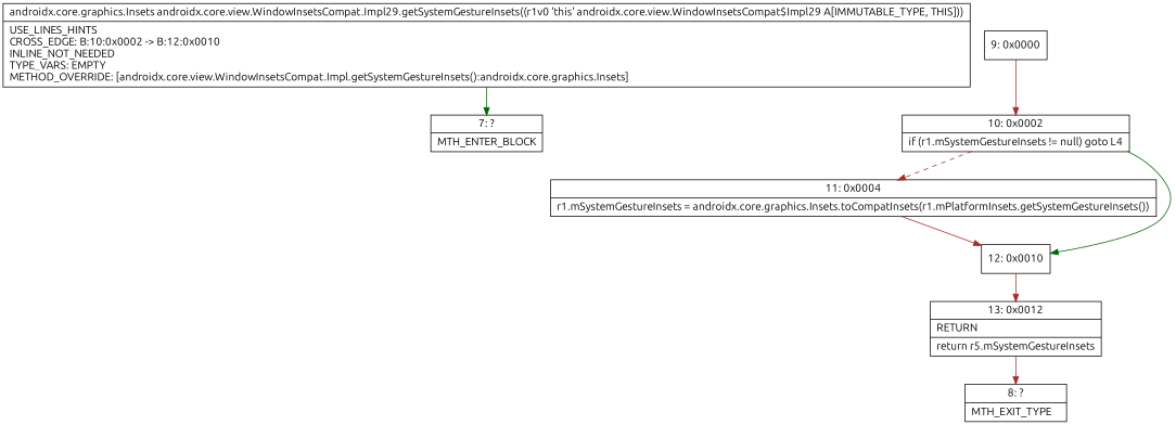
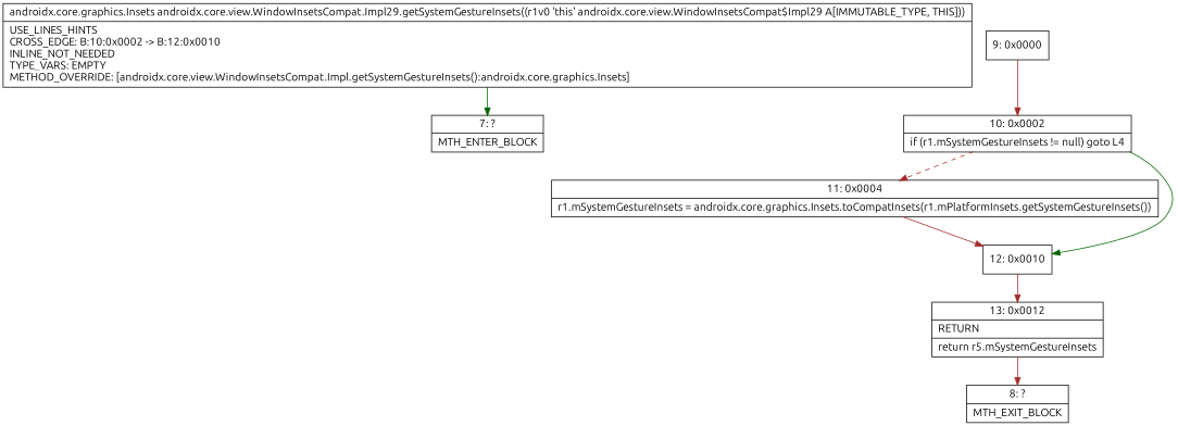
  digraph {
    fontname=Ubuntu
    node [fontname=Ubuntu shape=record]
    edge [color=brown fontname=Ubuntu]
    n1 [label="{7\:\ ?|MTH_ENTER_BLOCK\l}"]
    n2 [label="{9\:\ 0x0000}"]
    n3 [label="{10\:\ 0x0002|if (r1.mSystemGestureInsets != null) goto L4\l}"]
    n4 [label="{11\:\ 0x0004|r1.mSystemGestureInsets = androidx.core.graphics.Insets.toCompatInsets(r1.mPlatformInsets.getSystemGestureInsets())\l}"]
    n5 [label="{12\:\ 0x0010}"]
    n6 [label="{13\:\ 0x0012|RETURN\l|return r5.mSystemGestureInsets\l}"]
-   n7 [label="{8\:\ ?|MTH_EXIT_TYPE\l}"]
+   n7 [label="{8\:\ ?|MTH_EXIT_BLOCK\l}"]
    n8 [label="{androidx.core.graphics.Insets androidx.core.view.WindowInsetsCompat.Impl29.getSystemGestureInsets((r1v0 'this' androidx.core.view.WindowInsetsCompat$Impl29 A[IMMUTABLE_TYPE, THIS]))  | USE_LINES_HINTS\lCROSS_EDGE: B:10:0x0002 \-\> B:12:0x0010\lINLINE_NOT_NEEDED\lTYPE_VARS: EMPTY\lMETHOD_OVERRIDE: [androidx.core.view.WindowInsetsCompat.Impl.getSystemGestureInsets():androidx.core.graphics.Insets]\l}"]
    n2 -> n3
    n3 -> n4 [style=dashed]
    n3 -> n5 [color=darkgreen]
    n4 -> n5
    n5 -> n6
    n6 -> n7
    n8 -> n1 [color=darkgreen]
  }
